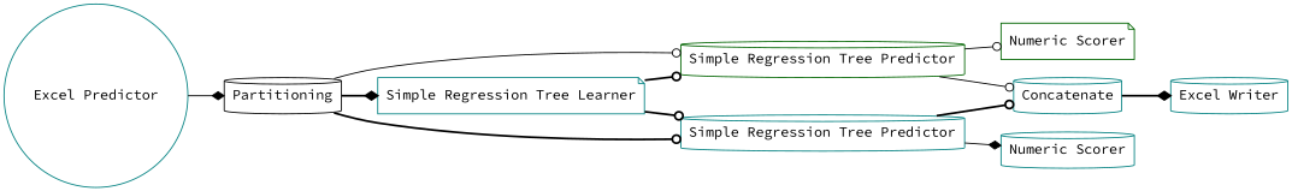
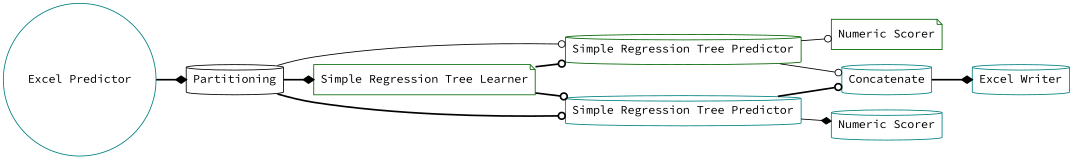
  digraph {
    fontname="Source Code Pro"
    rankdir=LR
    node [color=teal fontname="Source Code Pro" shape=cylinder]
    edge [arrowhead=odot fontname="Source Code Pro" style=bold]
    n1 [label="Excel Predictor" shape=circle]
    n2 [color=black label=Partitioning]
-   n3 [label="Simple Regression Tree Learner" shape=note]
+   n3 [color=darkgreen label="Simple Regression Tree Learner" shape=note]
    n4 [color=darkgreen label="Simple Regression Tree Predictor"]
    n5 [label="Simple Regression Tree Predictor"]
    n6 [color=darkgreen label="Numeric Scorer" shape=note]
    n7 [label=Concatenate]
    n8 [label="Numeric Scorer"]
    n9 [label="Excel Writer"]
-   n1 -> n2 [arrowhead=diamond style=solid]
+   n1 -> n2 [arrowhead=diamond]
    n2 -> n3 [arrowhead=diamond]
    n2 -> n4 [style=solid]
    n2 -> n5
    n3 -> n4
    n3 -> n5
    n4 -> n6 [style=solid]
    n4 -> n7 [style=solid]
    n5 -> n7
    n5 -> n8 [arrowhead=diamond style=solid]
    n7 -> n9 [arrowhead=diamond]
  }
